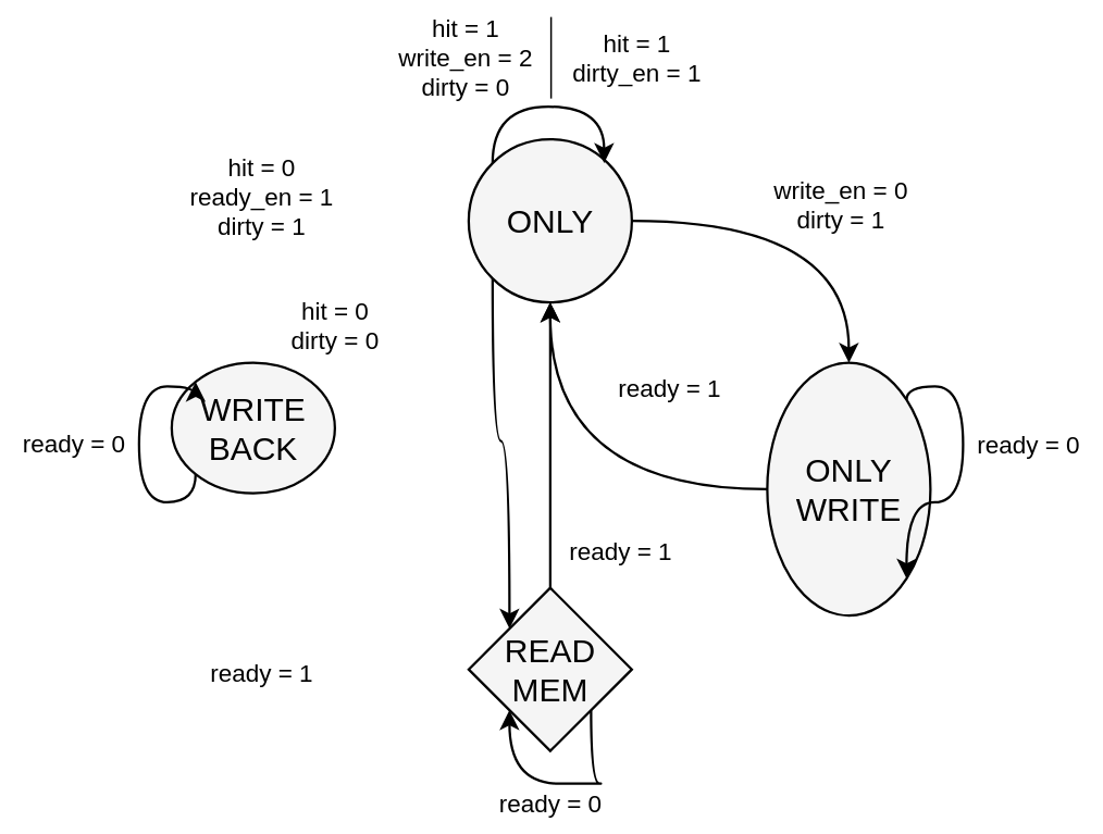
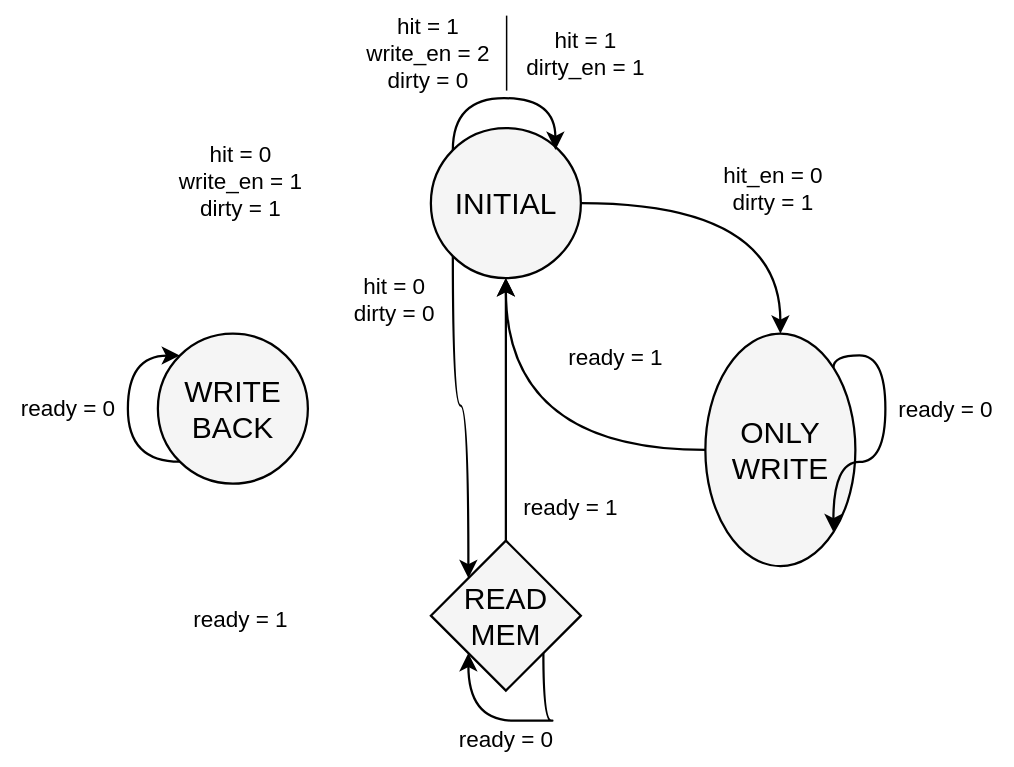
  <mxCell id="0" />
  <mxCell id="1" parent="0" />
  <mxCell id="2" style="edgeStyle=orthogonalEdgeStyle;curved=1;rounded=0;orthogonalLoop=1;jettySize=auto;html=1;exitX=1;exitY=0.5;exitDx=0;exitDy=0;entryX=0.5;entryY=0;entryDx=0;entryDy=0;endSize=15;strokeColor=#000000;strokeWidth=3;" parent="1" source="4" target="9" edge="1"><mxGeometry relative="1" as="geometry" /></mxCell>
  <mxCell id="3" style="edgeStyle=orthogonalEdgeStyle;curved=1;rounded=0;orthogonalLoop=1;jettySize=auto;html=1;exitX=0;exitY=1;exitDx=0;exitDy=0;entryX=0;entryY=0;entryDx=0;entryDy=0;endSize=15;strokeColor=#000000;strokeWidth=3;" parent="1" source="4" target="7" edge="1"><mxGeometry relative="1" as="geometry" /></mxCell>
- <mxCell id="4" value="&lt;font color=&quot;#000000&quot; style=&quot;font-size: 40px&quot;&gt;ONLY&lt;/font&gt;" style="ellipse;whiteSpace=wrap;html=1;aspect=fixed;fillColor=#f5f5f5;strokeColor=#000000;fontColor=#333333;strokeWidth=3;" parent="1" vertex="1"><mxGeometry x="574" y="170" width="200" height="200" as="geometry" /></mxCell>
- <mxCell id="5" value="&lt;font color=&quot;#000000&quot; style=&quot;font-size: 40px&quot;&gt;WRITE&lt;br&gt;BACK&lt;br&gt;&lt;/font&gt;" style="ellipse;whiteSpace=wrap;html=1;aspect=fixed;fillColor=#f5f5f5;strokeColor=#000000;fontColor=#333333;strokeWidth=3;" parent="1" vertex="1"><mxGeometry x="210" y="444" width="200" height="160" as="geometry" /></mxCell>
+ <mxCell id="4" value="&lt;font color=&quot;#000000&quot; style=&quot;font-size: 40px&quot;&gt;INITIAL&lt;/font&gt;" style="ellipse;whiteSpace=wrap;html=1;aspect=fixed;fillColor=#f5f5f5;strokeColor=#000000;fontColor=#333333;strokeWidth=3;" parent="1" vertex="1"><mxGeometry x="574" y="170" width="200" height="200" as="geometry" /></mxCell>
+ <mxCell id="5" value="&lt;font color=&quot;#000000&quot; style=&quot;font-size: 40px&quot;&gt;WRITE&lt;br&gt;BACK&lt;br&gt;&lt;/font&gt;" style="ellipse;whiteSpace=wrap;html=1;aspect=fixed;fillColor=#f5f5f5;strokeColor=#000000;fontColor=#333333;strokeWidth=3;" parent="1" vertex="1"><mxGeometry x="210" y="444" width="200" height="200" as="geometry" /></mxCell>
  <mxCell id="6" style="edgeStyle=orthogonalEdgeStyle;curved=1;rounded=0;orthogonalLoop=1;jettySize=auto;html=1;exitX=0.5;exitY=0;exitDx=0;exitDy=0;entryX=0.5;entryY=1;entryDx=0;entryDy=0;endSize=15;strokeColor=#000000;strokeWidth=3;" parent="1" source="7" target="4" edge="1"><mxGeometry relative="1" as="geometry" /></mxCell>
  <mxCell id="7" value="&lt;font color=&quot;#000000&quot; style=&quot;font-size: 40px&quot;&gt;READ&lt;br&gt;MEM&lt;br&gt;&lt;/font&gt;" style="rhombus;whiteSpace=wrap;html=1;aspect=fixed;fillColor=#f5f5f5;strokeColor=#000000;fontColor=#333333;strokeWidth=3;" parent="1" vertex="1"><mxGeometry x="574" y="720" width="200" height="200" as="geometry" /></mxCell>
  <mxCell id="8" style="edgeStyle=orthogonalEdgeStyle;curved=1;rounded=0;orthogonalLoop=1;jettySize=auto;html=1;exitX=0;exitY=0.5;exitDx=0;exitDy=0;entryX=0.5;entryY=1;entryDx=0;entryDy=0;endSize=15;strokeColor=#000000;strokeWidth=3;" parent="1" source="9" target="4" edge="1"><mxGeometry relative="1" as="geometry" /></mxCell>
  <mxCell id="9" value="&lt;font color=&quot;#000000&quot;&gt;&lt;span style=&quot;font-size: 40px&quot;&gt;ONLY&lt;br&gt;WRITE&lt;br&gt;&lt;/span&gt;&lt;/font&gt;" style="ellipse;whiteSpace=wrap;html=1;aspect=fixed;fillColor=#f5f5f5;strokeColor=#000000;fontColor=#333333;strokeWidth=3;" parent="1" vertex="1"><mxGeometry x="940" y="444" width="200" height="310" as="geometry" /></mxCell>
- <mxCell id="10" value="&lt;span style=&quot;color: rgb(0 , 0 , 0) ; font-size: 30px&quot;&gt;hit = 0&lt;/span&gt;&lt;font color=&quot;#000000&quot; style=&quot;font-size: 30px&quot;&gt;&lt;br&gt;ready_en = 1&lt;br&gt;dirty = 1&lt;br&gt;&lt;/font&gt;" style="text;html=1;align=center;verticalAlign=middle;resizable=0;points=[];autosize=1;" parent="1" vertex="1"><mxGeometry x="230" y="210" width="180" height="60" as="geometry" /></mxCell>
- <mxCell id="11" value="&lt;span style=&quot;color: rgb(0 , 0 , 0) ; font-size: 30px&quot;&gt;hit = 0&lt;/span&gt;&lt;font color=&quot;#000000&quot; style=&quot;font-size: 30px&quot;&gt;&lt;br&gt;dirty = 0&lt;br&gt;&lt;/font&gt;" style="text;html=1;align=center;verticalAlign=middle;resizable=0;points=[];autosize=1;" parent="1" vertex="1"><mxGeometry x="350" y="375" width="120" height="45" as="geometry" /></mxCell>
- <mxCell id="12" value="&lt;font color=&quot;#000000&quot; style=&quot;font-size: 30px&quot;&gt;write_en = 0&lt;br&gt;dirty = 1&lt;br&gt;&lt;/font&gt;" style="text;html=1;align=center;verticalAlign=middle;resizable=0;points=[];autosize=1;" parent="1" vertex="1"><mxGeometry x="940" y="230" width="180" height="40" as="geometry" /></mxCell>
+ <mxCell id="10" value="&lt;span style=&quot;color: rgb(0 , 0 , 0) ; font-size: 30px&quot;&gt;hit = 0&lt;/span&gt;&lt;font color=&quot;#000000&quot; style=&quot;font-size: 30px&quot;&gt;&lt;br&gt;write_en = 1&lt;br&gt;dirty = 1&lt;br&gt;&lt;/font&gt;" style="text;html=1;align=center;verticalAlign=middle;resizable=0;points=[];autosize=1;" parent="1" vertex="1"><mxGeometry x="230" y="210" width="180" height="60" as="geometry" /></mxCell>
+ <mxCell id="11" value="&lt;span style=&quot;color: rgb(0 , 0 , 0) ; font-size: 30px&quot;&gt;hit = 0&lt;/span&gt;&lt;font color=&quot;#000000&quot; style=&quot;font-size: 30px&quot;&gt;&lt;br&gt;dirty = 0&lt;br&gt;&lt;/font&gt;" style="text;html=1;align=center;verticalAlign=middle;resizable=0;points=[];autosize=1;" parent="1" vertex="1"><mxGeometry x="465" y="375" width="120" height="45" as="geometry" /></mxCell>
+ <mxCell id="12" value="&lt;font color=&quot;#000000&quot; style=&quot;font-size: 30px&quot;&gt;hit_en = 0&lt;br&gt;dirty = 1&lt;br&gt;&lt;/font&gt;" style="text;html=1;align=center;verticalAlign=middle;resizable=0;points=[];autosize=1;" parent="1" vertex="1"><mxGeometry x="940" y="230" width="180" height="40" as="geometry" /></mxCell>
  <mxCell id="13" style="edgeStyle=orthogonalEdgeStyle;curved=1;rounded=1;orthogonalLoop=1;jettySize=auto;html=1;endSize=15;strokeColor=#000000;strokeWidth=3;exitX=0;exitY=0;exitDx=0;exitDy=0;" parent="1" source="4" edge="1"><mxGeometry relative="1" as="geometry"><mxPoint x="674" y="170" as="sourcePoint" /><mxPoint x="740" y="199" as="targetPoint" /><Array as="points"><mxPoint x="603" y="130" /><mxPoint x="740" y="130" /></Array></mxGeometry></mxCell>
  <mxCell id="14" value="&lt;span style=&quot;color: rgb(0 , 0 , 0) ; font-size: 30px&quot;&gt;hit = 1&lt;/span&gt;&lt;font color=&quot;#000000&quot; style=&quot;font-size: 30px&quot;&gt;&lt;br&gt;write_en = 2&lt;br&gt;dirty = 0&lt;br&gt;&lt;/font&gt;" style="text;html=1;align=center;verticalAlign=middle;resizable=0;points=[];autosize=1;" parent="1" vertex="1"><mxGeometry x="480" y="40" width="180" height="60" as="geometry" /></mxCell>
  <mxCell id="15" value="&lt;span style=&quot;color: rgb(0 , 0 , 0) ; font-size: 30px&quot;&gt;hit = 1&lt;/span&gt;&lt;font color=&quot;#000000&quot; style=&quot;font-size: 30px&quot;&gt;&lt;br&gt;dirty_en = 1&lt;br&gt;&lt;/font&gt;" style="text;html=1;align=center;verticalAlign=middle;resizable=0;points=[];autosize=1;" parent="1" vertex="1"><mxGeometry x="690" y="50" width="180" height="40" as="geometry" /></mxCell>
  <mxCell id="16" value="" style="endArrow=none;html=1;strokeColor=#000000;strokeWidth=2;" parent="1" edge="1"><mxGeometry width="50" height="50" relative="1" as="geometry"><mxPoint x="675" y="120" as="sourcePoint" /><mxPoint x="675" y="20" as="targetPoint" /></mxGeometry></mxCell>
  <mxCell id="17" style="edgeStyle=orthogonalEdgeStyle;curved=1;rounded=0;orthogonalLoop=1;jettySize=auto;html=1;exitX=0;exitY=1;exitDx=0;exitDy=0;entryX=0;entryY=0;entryDx=0;entryDy=0;endSize=15;strokeColor=#000000;strokeWidth=3;" parent="1" source="5" target="5" edge="1"><mxGeometry relative="1" as="geometry"><Array as="points"><mxPoint x="170" y="615" /><mxPoint x="170" y="473" /></Array></mxGeometry></mxCell>
  <mxCell id="18" value="&lt;font color=&quot;#000000&quot; style=&quot;font-size: 30px&quot;&gt;ready = 0&lt;br&gt;&lt;/font&gt;" style="text;html=1;align=center;verticalAlign=middle;resizable=0;points=[];autosize=1;" parent="1" vertex="1"><mxGeometry x="20" y="528" width="140" height="30" as="geometry" /></mxCell>
  <mxCell id="19" value="&lt;font color=&quot;#000000&quot; style=&quot;font-size: 30px&quot;&gt;ready = 1&lt;br&gt;&lt;/font&gt;" style="text;html=1;align=center;verticalAlign=middle;resizable=0;points=[];autosize=1;" parent="1" vertex="1"><mxGeometry x="250" y="810" width="140" height="30" as="geometry" /></mxCell>
  <mxCell id="20" style="edgeStyle=orthogonalEdgeStyle;curved=1;rounded=0;orthogonalLoop=1;jettySize=auto;html=1;exitX=1;exitY=1;exitDx=0;exitDy=0;entryX=0;entryY=1;entryDx=0;entryDy=0;endSize=15;strokeColor=#000000;strokeWidth=3;" parent="1" source="7" target="7" edge="1"><mxGeometry relative="1" as="geometry"><Array as="points"><mxPoint x="745" y="960" /><mxPoint x="604" y="960" /></Array></mxGeometry></mxCell>
  <mxCell id="21" value="&lt;font color=&quot;#000000&quot; style=&quot;font-size: 30px&quot;&gt;ready = 0&lt;br&gt;&lt;/font&gt;" style="text;html=1;align=center;verticalAlign=middle;resizable=0;points=[];autosize=1;" parent="1" vertex="1"><mxGeometry x="604" y="970" width="140" height="30" as="geometry" /></mxCell>
  <mxCell id="22" value="&lt;font color=&quot;#000000&quot; style=&quot;font-size: 30px&quot;&gt;ready = 1&lt;br&gt;&lt;/font&gt;" style="text;html=1;align=center;verticalAlign=middle;resizable=0;points=[];autosize=1;" parent="1" vertex="1"><mxGeometry x="750" y="460" width="140" height="30" as="geometry" /></mxCell>
  <mxCell id="23" style="edgeStyle=orthogonalEdgeStyle;curved=1;rounded=0;orthogonalLoop=1;jettySize=auto;html=1;exitX=1;exitY=0;exitDx=0;exitDy=0;entryX=1;entryY=1;entryDx=0;entryDy=0;endSize=15;strokeColor=#000000;strokeWidth=3;" parent="1" source="9" target="9" edge="1"><mxGeometry relative="1" as="geometry"><Array as="points"><mxPoint x="1180" y="473" /><mxPoint x="1180" y="615" /></Array></mxGeometry></mxCell>
  <mxCell id="24" value="&lt;font color=&quot;#000000&quot; style=&quot;font-size: 30px&quot;&gt;ready = 0&lt;br&gt;&lt;/font&gt;" style="text;html=1;align=center;verticalAlign=middle;resizable=0;points=[];autosize=1;" parent="1" vertex="1"><mxGeometry x="1190" y="529" width="140" height="30" as="geometry" /></mxCell>
  <mxCell id="25" value="&lt;font color=&quot;#000000&quot; style=&quot;font-size: 30px&quot;&gt;ready = 1&lt;br&gt;&lt;/font&gt;" style="text;html=1;align=center;verticalAlign=middle;resizable=0;points=[];autosize=1;" parent="1" vertex="1"><mxGeometry x="690" y="660" width="140" height="30" as="geometry" /></mxCell>
